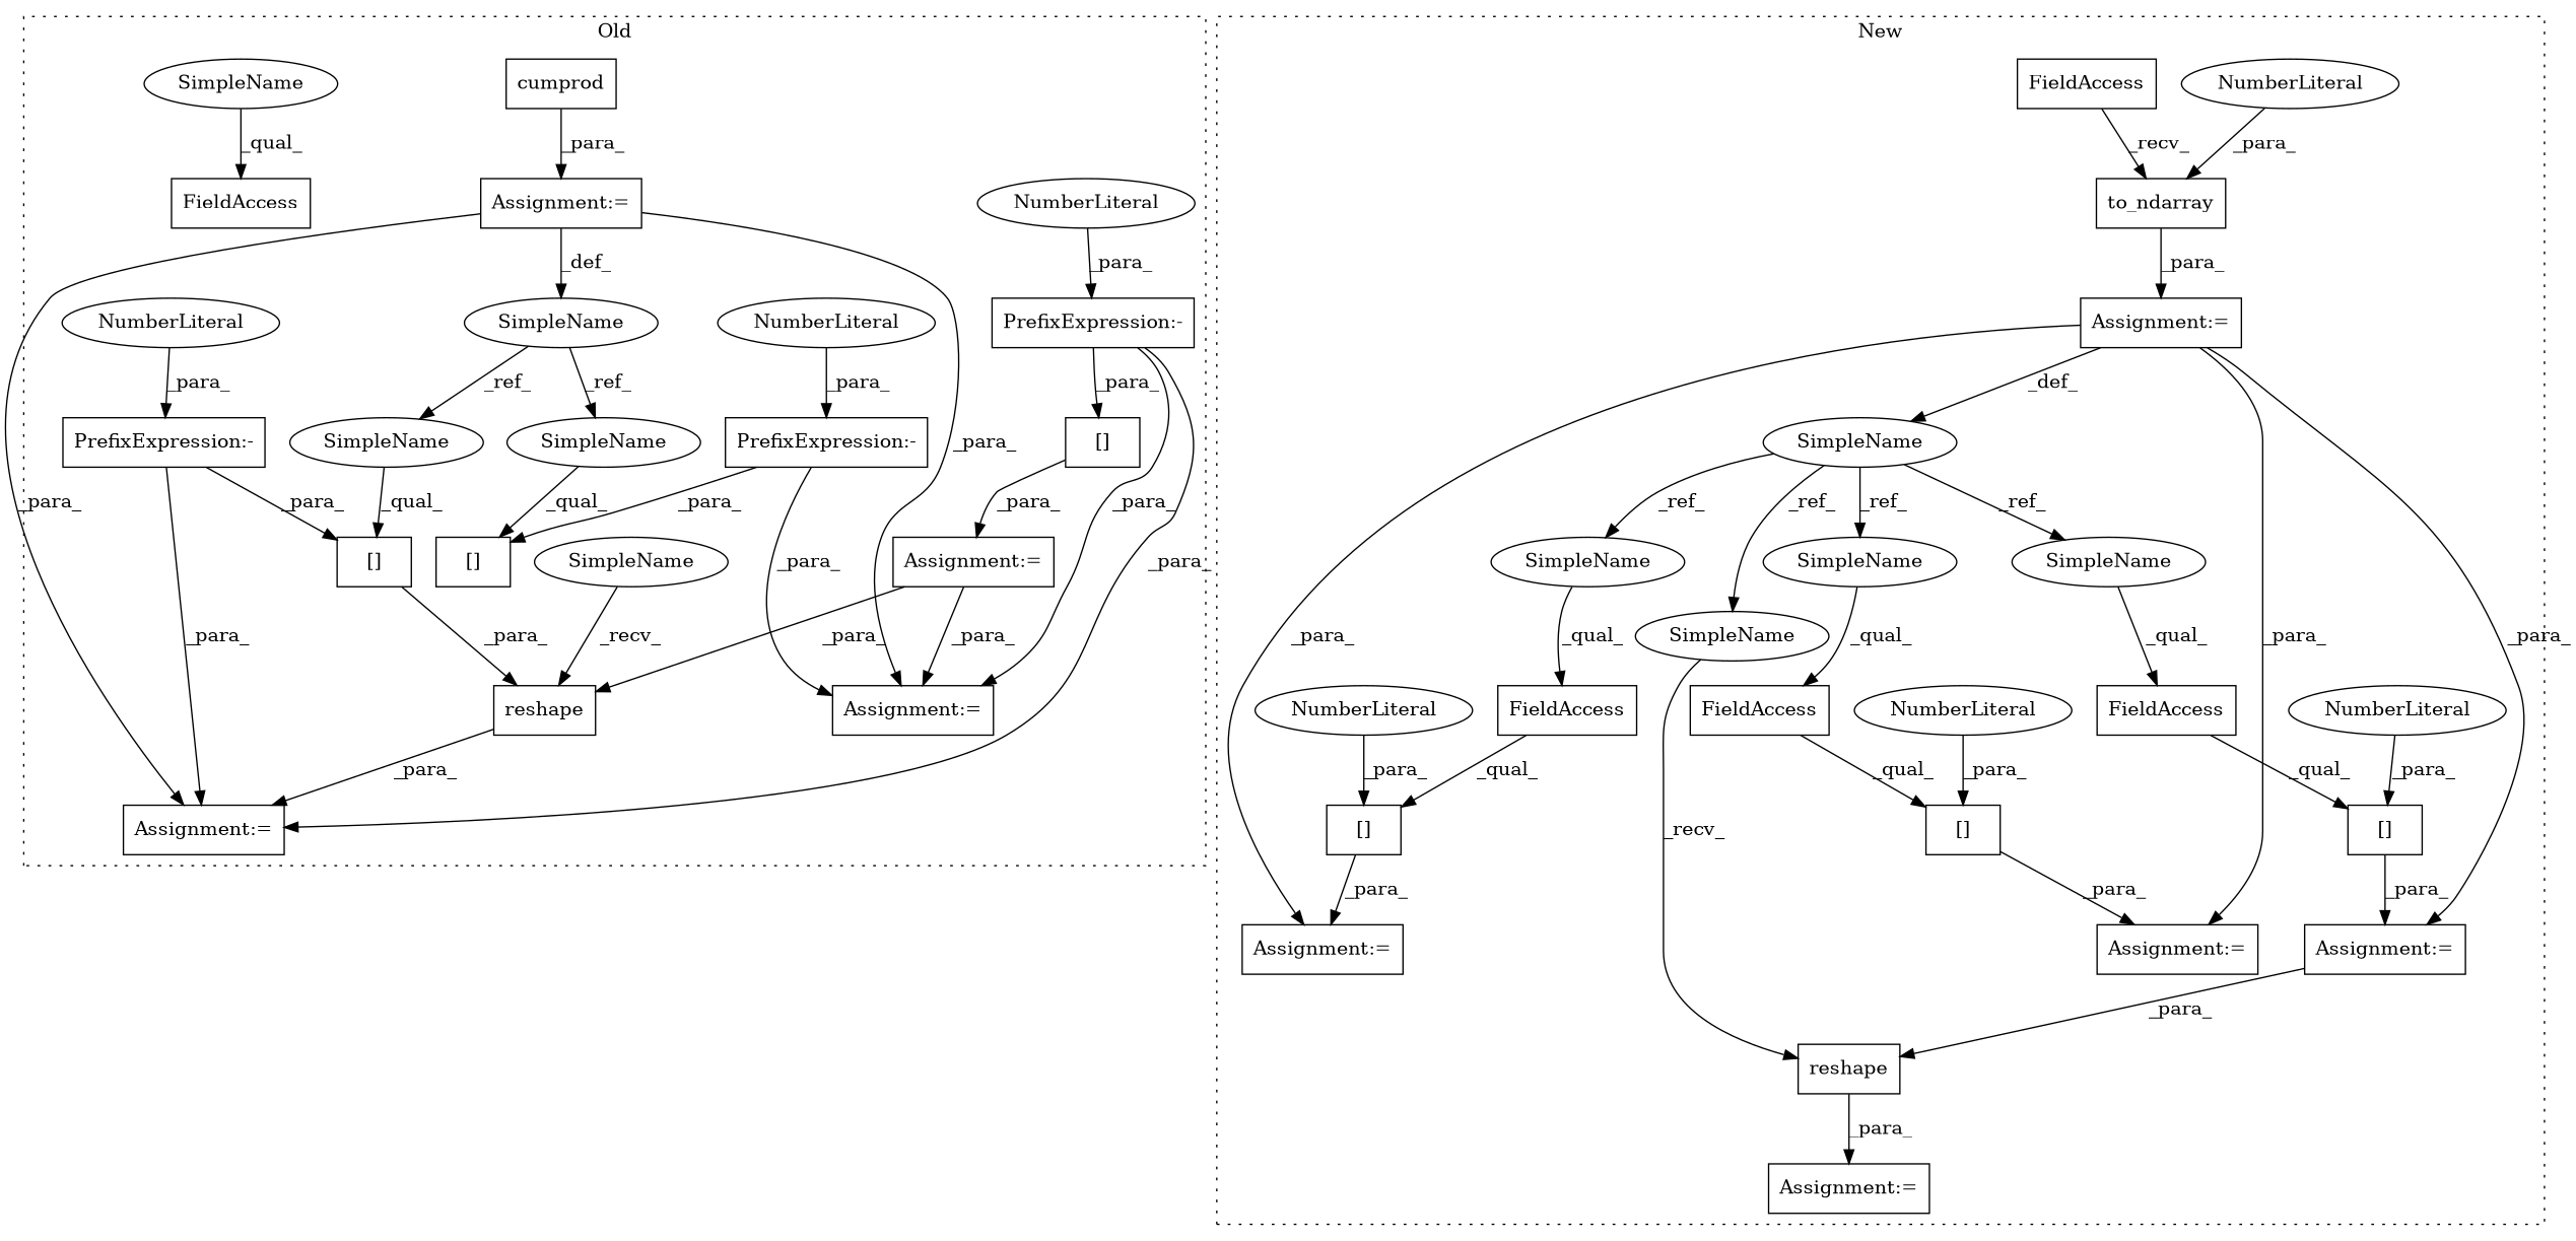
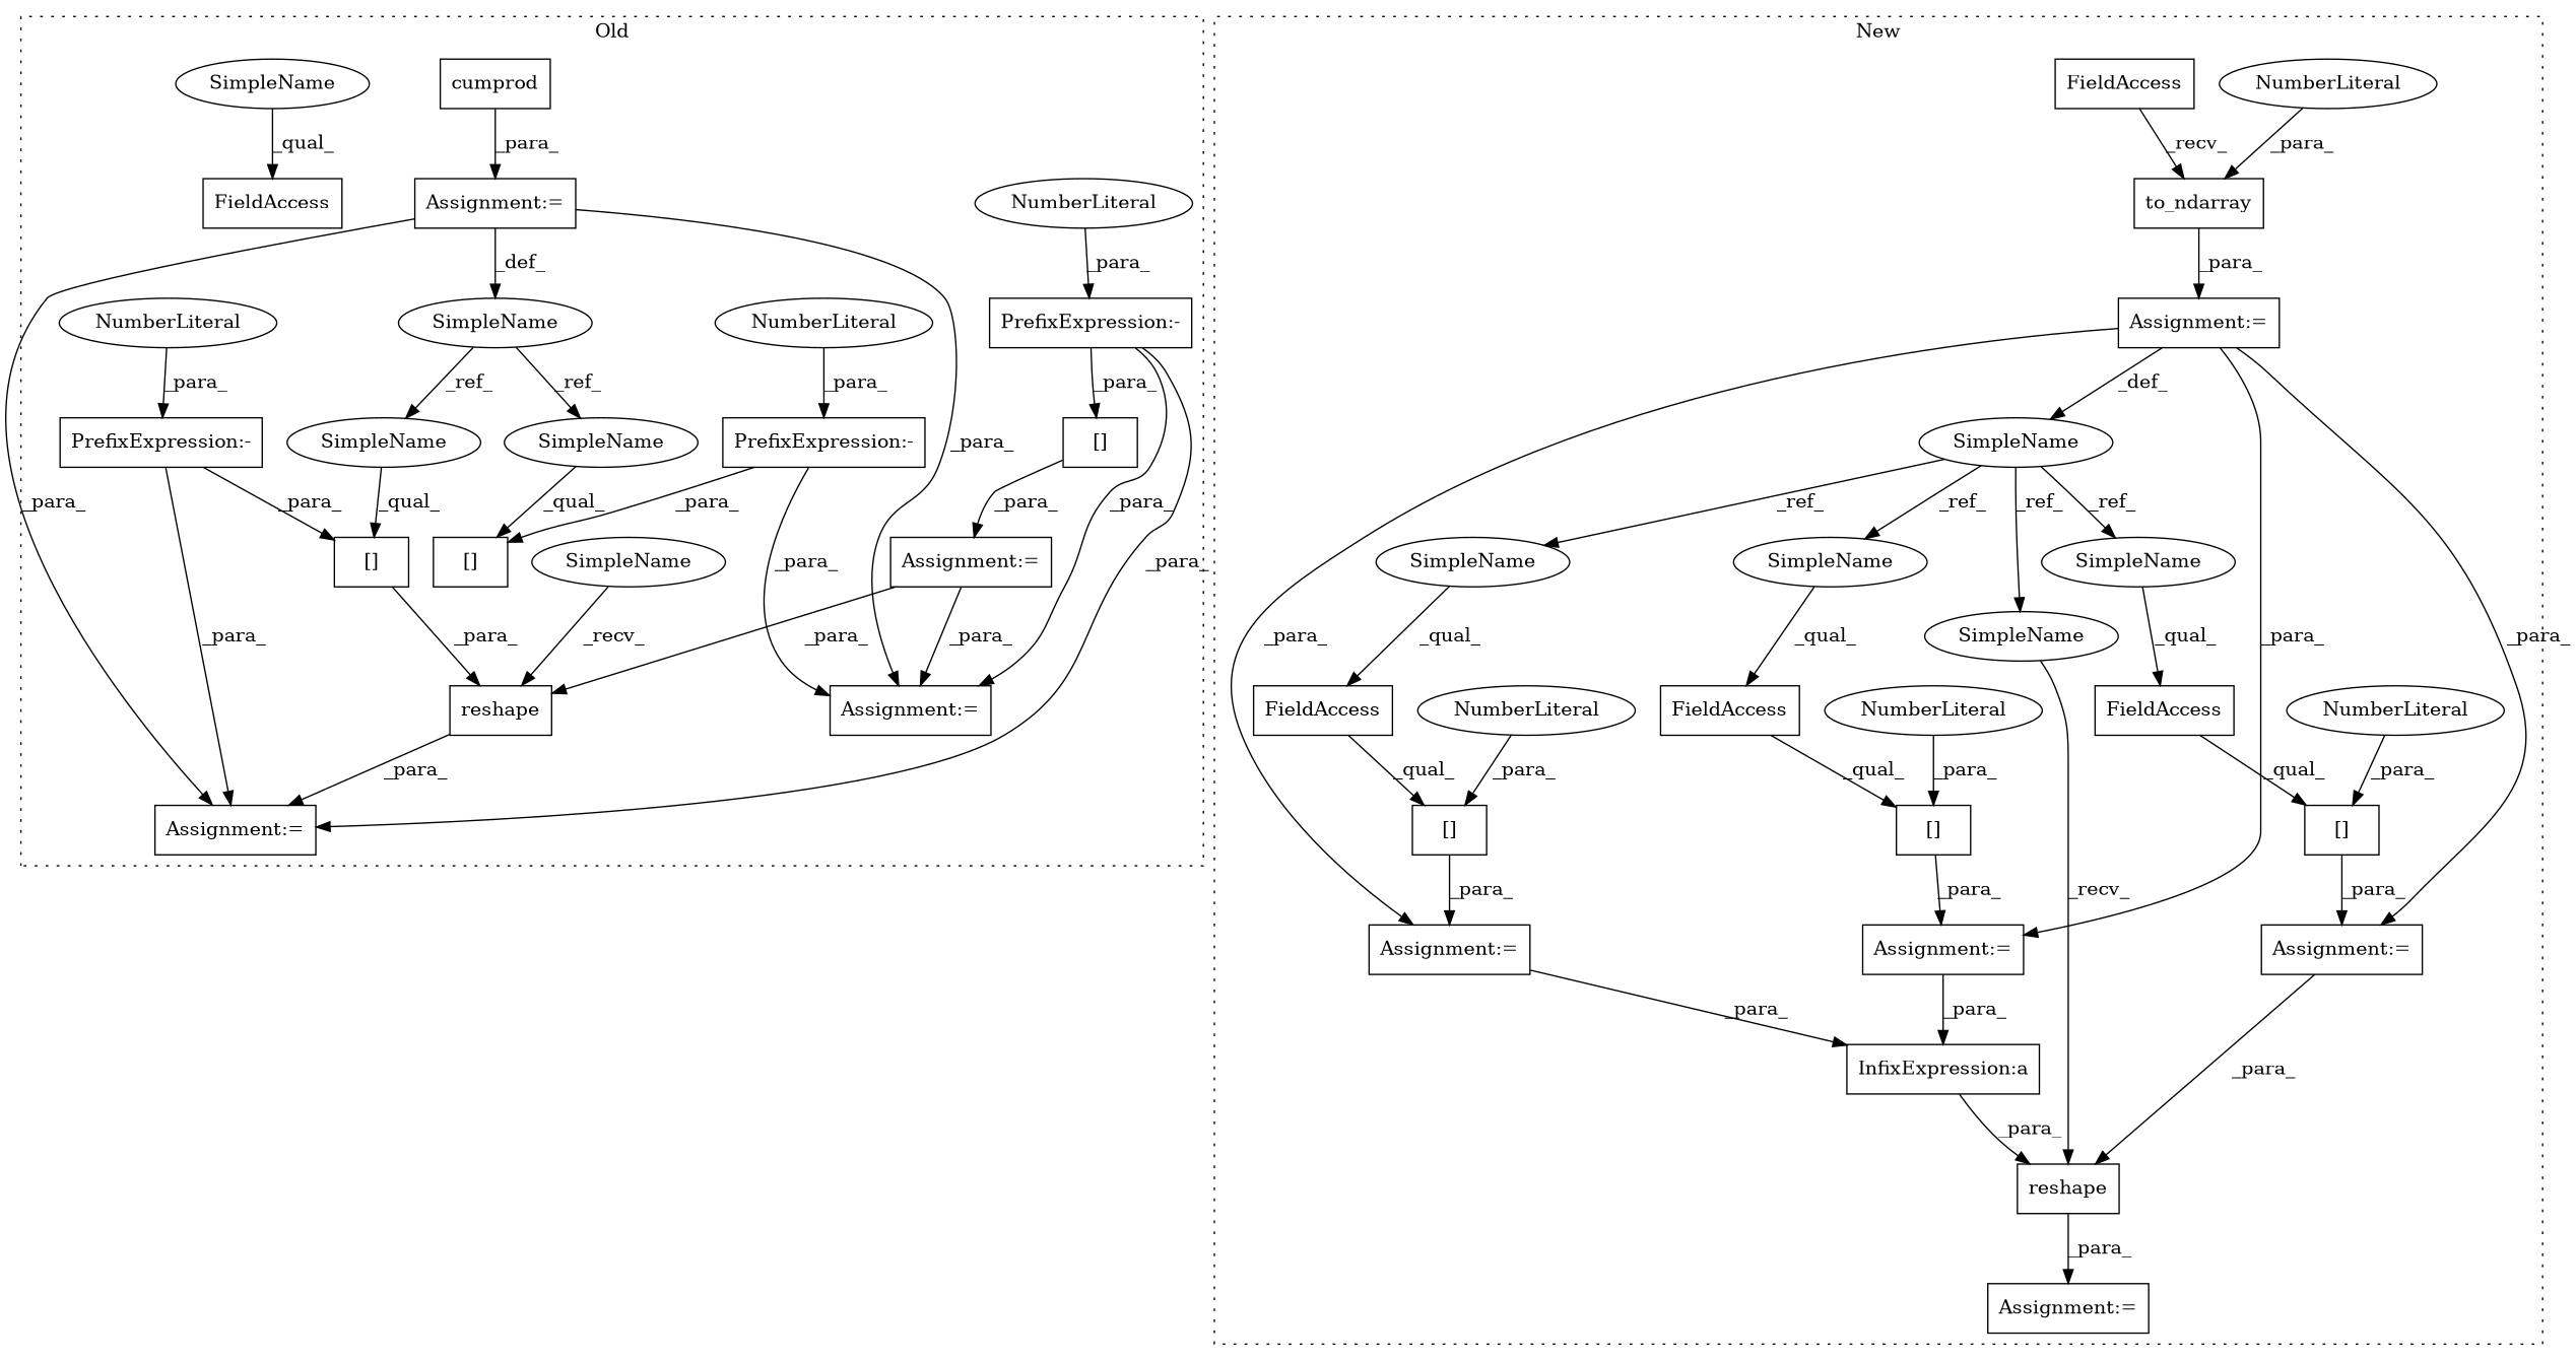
  digraph {
    node [a=42 l=1 s=2238 shape=box]
    n1 [a=32 l="8,1" label=reshape s="2381,2414"]
    n2 [a=2 l="14,1" label="[]" s="2389,2405"]
    n3 [a=38 label="PrefixExpression:-" s=2273]
    n4 [a=2 l="8,1" label="[]" s="2265,2275"]
    n5 [a=34 label=NumberLiteral s=2274 shape=ellipse]
    n6 [a=38 label="PrefixExpression:-" s=2403]
    n7 [a=34 label=NumberLiteral s=2404 shape=ellipse]
    n8 [a=22 l=13 label=FieldAccess]
    n9 [a=32 l="8,1" label=cumprod s="2337,2358"]
    n10 [a=2 l="14,1" label="[]" s="2445,2461"]
    n11 [l=13 label=SimpleName s=2317 shape=ellipse]
    n12 [a=38 label="PrefixExpression:-" s=2459]
    n13 [a=34 label=NumberLiteral s=2460 shape=ellipse]
    n14 [a=7 label="Assignment:=" s=2264]
    n15 [a=7 label="Assignment:=" s=2372]
    n16 [a=7 label="Assignment:=" s=2428]
    n17 [a=7 label="Assignment:=" s=2330]
    n18 [l=7 label=SimpleName s=2373 shape=ellipse]
    n19 [l=7 label=SimpleName shape=ellipse]
    n20 [l=13 label=SimpleName s=2445 shape=ellipse]
    n21 [l=13 label=SimpleName s=2389 shape=ellipse]
    n22 [a=32 l="11,1" label=to_ndarray s="2579,2599"]
+   n23 [a=27 l=3 label="InfixExpression:a" s=2793]
    n24 [a=2 l="14,1" label="[]" s="2739,2754"]
    n25 [a=34 label=NumberLiteral s=2598 shape=ellipse]
    n26 [a=2 l="14,1" label="[]" s="2708,2723"]
    n27 [a=34 label=NumberLiteral s=2753 shape=ellipse]
    n28 [a=34 label=NumberLiteral s=2722 shape=ellipse]
    n29 [a=2 l="14,1" label="[]" s="2668,2683"]
    n30 [a=34 label=NumberLiteral s=2682 shape=ellipse]
    n31 [a=32 l="8,1" label=reshape s="2777,2822"]
    n32 [l=7 label=SimpleName s=2553 shape=ellipse]
    n33 [a=22 l=13 label=FieldAccess s=2708]
    n34 [a=22 l=13 label=FieldAccess s=2668]
    n35 [a=22 l=13 label=FieldAccess s=2739]
    n36 [a=22 l=9 label=FieldAccess s=2561]
    n37 [a=7 label="Assignment:=" s=2707]
    n38 [a=7 label="Assignment:=" s=2738]
    n39 [a=7 label="Assignment:=" s=2768]
    n40 [a=7 label="Assignment:=" s=2667]
    n41 [a=7 label="Assignment:=" s=2560]
    n42 [l=7 label=SimpleName s=2668 shape=ellipse]
    n43 [l=7 label=SimpleName s=2739 shape=ellipse]
    n44 [l=7 label=SimpleName s=2769 shape=ellipse]
    n45 [l=7 label=SimpleName s=2708 shape=ellipse]
    subgraph cluster_1 {
      label=Old
      style=dotted
      n1
      n2
      n3
      n4
      n5
      n6
      n7
      n8
      n9
      n10
      n11
      n12
      n13
      n14
      n15
      n16
      n17
      n18
      n19
      n20
      n21
    }
    subgraph cluster_2 {
      label=New
      style=dotted
      n22
+     n23
      n24
      n25
      n26
      n27
      n28
      n29
      n30
      n31
      n32
      n33
      n34
      n35
      n36
      n37
      n38
      n39
      n40
      n41
      n42
      n43
      n44
      n45
    }
    n1 -> n15 [label=_para_]
    n2 -> n1 [label=_para_]
    n3 -> n4 [label=_para_]
    n3 -> n15 [label=_para_]
    n3 -> n16 [label=_para_]
    n4 -> n14 [label=_para_]
    n5 -> n3 [label=_para_]
    n6 -> n2 [label=_para_]
    n6 -> n15 [label=_para_]
    n7 -> n6 [label=_para_]
    n9 -> n17 [label=_para_]
    n11 -> n20 [label=_ref_]
    n11 -> n21 [label=_ref_]
    n12 -> n10 [label=_para_]
    n12 -> n16 [label=_para_]
    n13 -> n12 [label=_para_]
    n14 -> n1 [label=_para_]
    n14 -> n16 [label=_para_]
    n17 -> n11 [label=_def_]
    n17 -> n15 [label=_para_]
    n17 -> n16 [label=_para_]
    n18 -> n1 [label=_recv_]
    n19 -> n8 [label=_qual_]
    n20 -> n10 [label=_qual_]
    n21 -> n2 [label=_qual_]
    n22 -> n41 [label=_para_]
+   n23 -> n31 [label=_para_]
    n24 -> n38 [label=_para_]
    n25 -> n22 [label=_para_]
    n26 -> n37 [label=_para_]
    n27 -> n24 [label=_para_]
    n28 -> n26 [label=_para_]
    n29 -> n40 [label=_para_]
    n30 -> n29 [label=_para_]
    n31 -> n39 [label=_para_]
    n32 -> n42 [label=_ref_]
    n32 -> n43 [label=_ref_]
    n32 -> n44 [label=_ref_]
    n32 -> n45 [label=_ref_]
    n33 -> n26 [label=_qual_]
    n34 -> n29 [label=_qual_]
    n35 -> n24 [label=_qual_]
    n36 -> n22 [label=_recv_]
+   n37 -> n23 [label=_para_]
    n38 -> n31 [label=_para_]
+   n40 -> n23 [label=_para_]
    n41 -> n32 [label=_def_]
    n41 -> n37 [label=_para_]
    n41 -> n38 [label=_para_]
    n41 -> n40 [label=_para_]
    n42 -> n34 [label=_qual_]
    n43 -> n35 [label=_qual_]
    n44 -> n31 [label=_recv_]
    n45 -> n33 [label=_qual_]
  }
